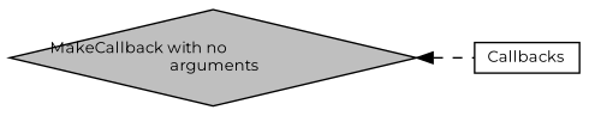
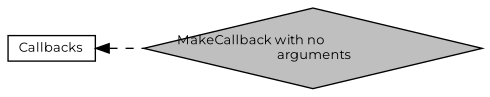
  digraph {
    rankdir=LR
    fontname=Montserrat
    node [color=black fontname=Montserrat fontsize=10 style=filled]
    n1 [fillcolor=grey75 fontcolor=black height=0.2 label="MakeCallback with no\l arguments" shape=diamond width=0.4]
    n2 [fillcolor=white height=0.2 label=Callbacks shape=box width=0.4]
-   n1 -> n2 [dir=back fontname=Montserrat fontsize=10 labelfontname=Helvetica labelfontsize=10 shape=plaintext style=dashed]
+   n2 -> n1 [dir=back fontname=Montserrat fontsize=10 labelfontname=Helvetica labelfontsize=10 shape=plaintext style=dashed]
  }
